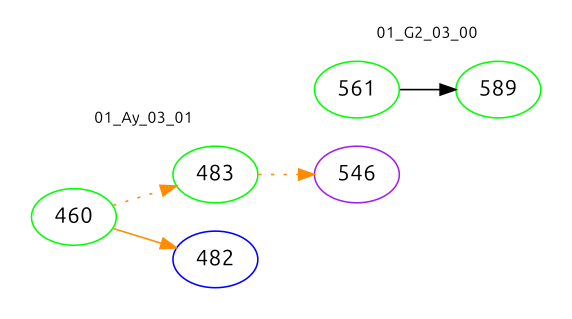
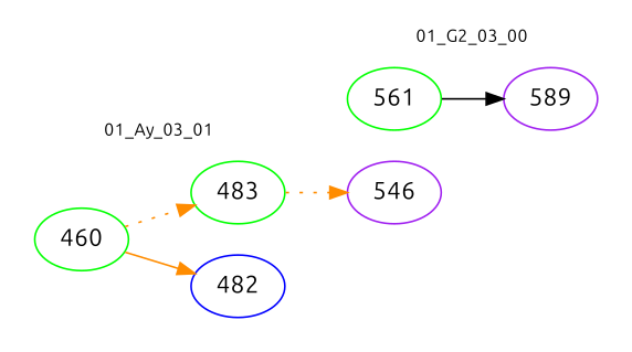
  digraph {
    fontname=Ubuntu
    rankdir=LR
    node [color=green fontname=Ubuntu]
    edge [color=darkorange fontname=Ubuntu style=solid]
    n1 [label=460]
    n2 [color=blue label=482]
    n3 [label=483]
    n4 [label=561]
-   n5 [label=589]
+   n5 [color=purple label=589]
    n6 [color=purple label=546]
    subgraph cluster_1 {
      color=white
      fontsize=10
      label="01_Ay_03_01"
      n1
      n2
      n3
    }
    subgraph cluster_2 {
      color=white
      fontsize=10
      label="01_G2_03_00"
      n4
      n5
      n6
    }
    n1 -> n2
    n1 -> n3 [style=dotted]
    n3 -> n6 [style=dotted]
    n4 -> n5 [color=black]
  }
